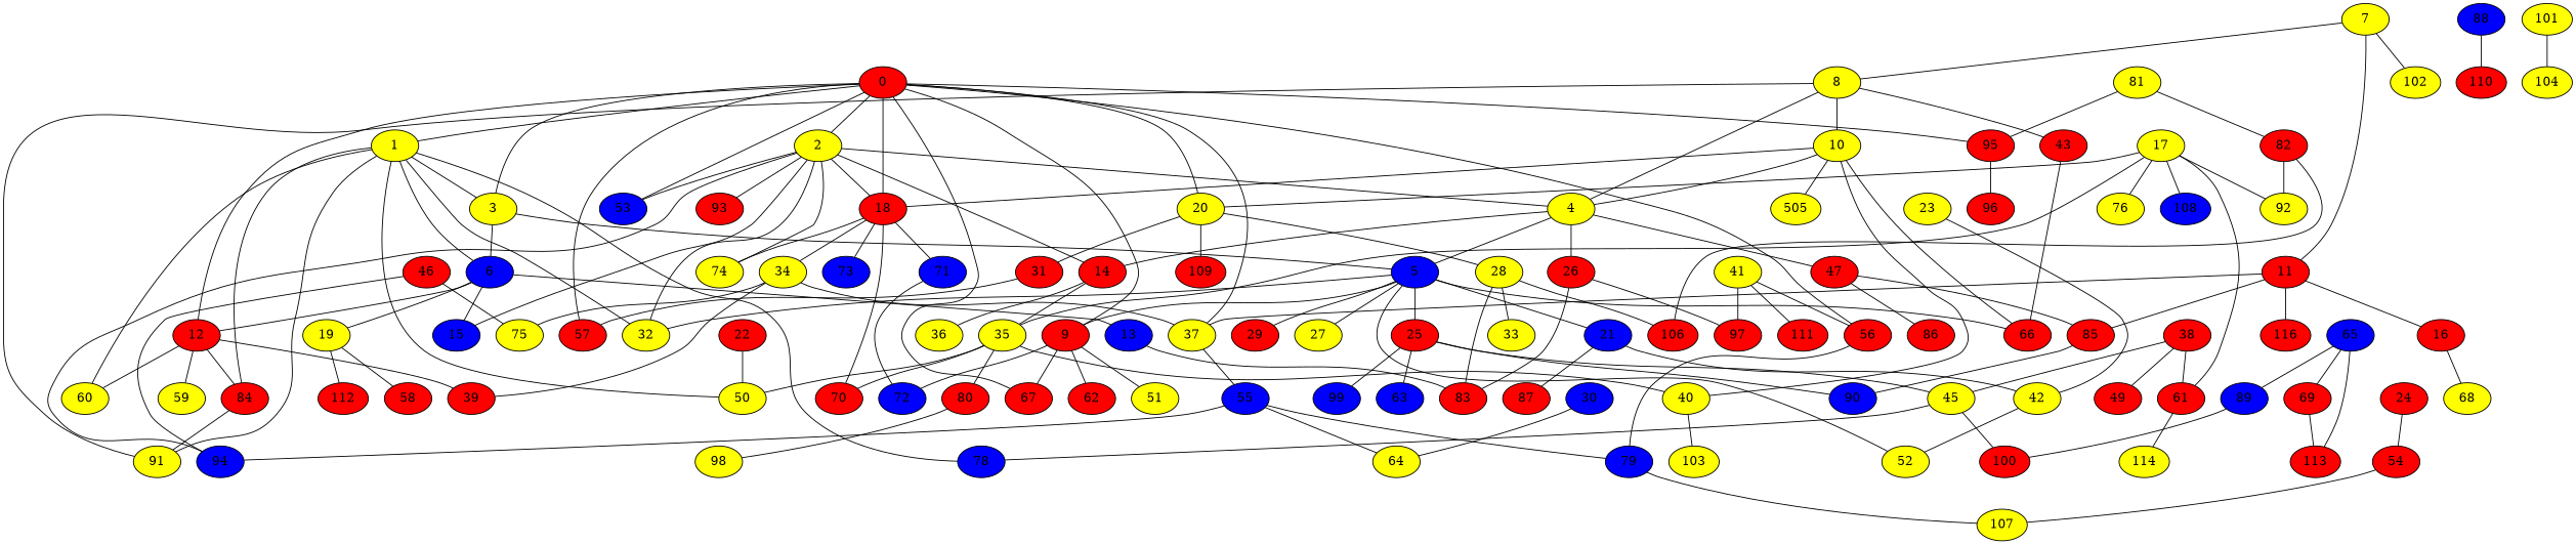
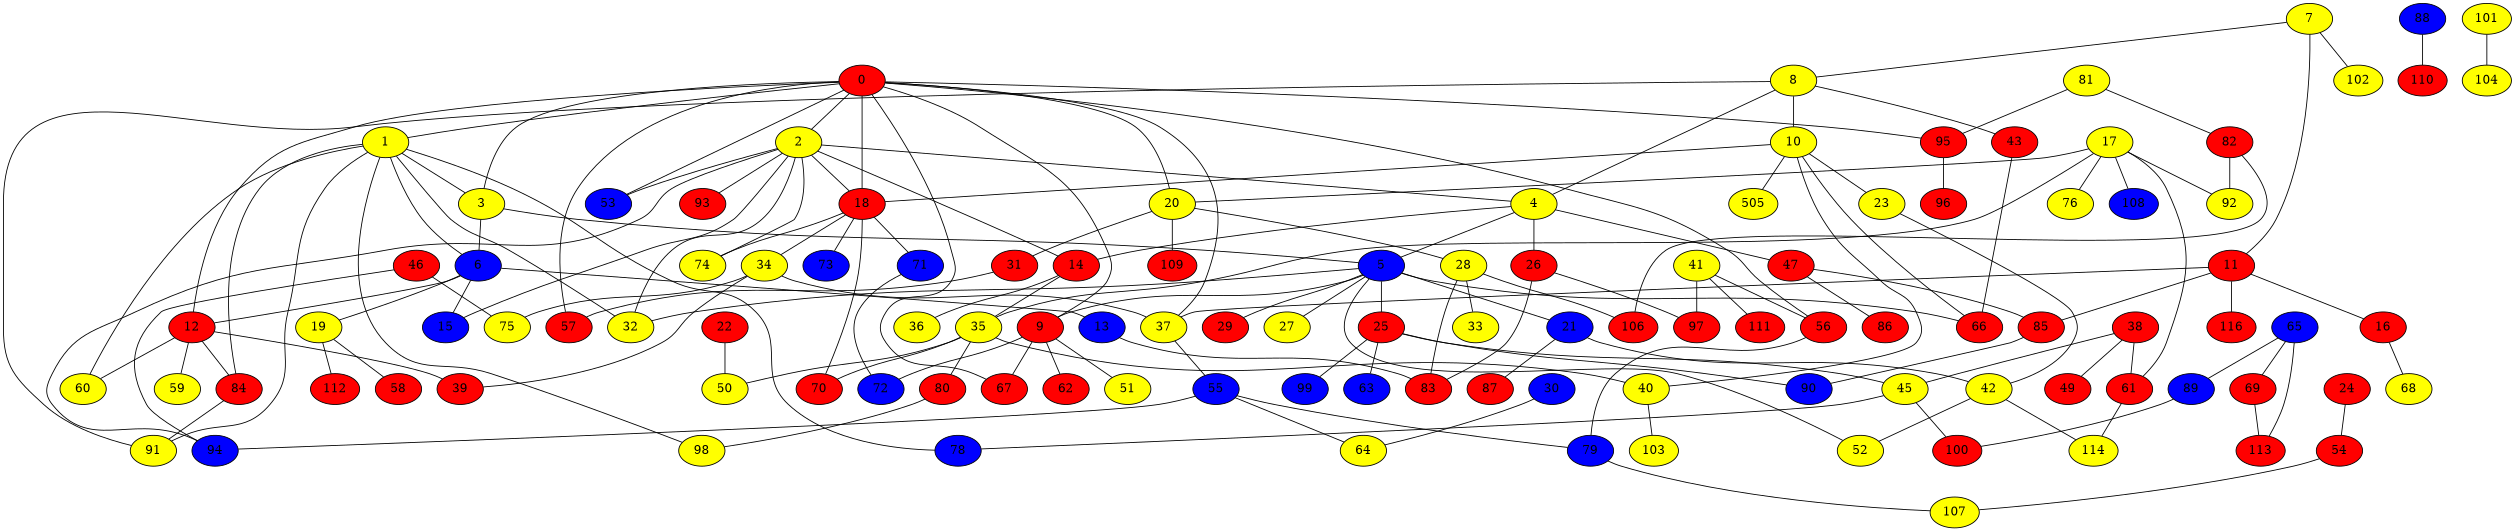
  graph {
    node [fillcolor=red style=filled]
    1 [fillcolor=yellow]
    0
    2 [fillcolor=yellow]
    3 [fillcolor=yellow]
    9
    12
    18
    20 [fillcolor=yellow]
    37 [fillcolor=yellow]
    53 [fillcolor=blue]
    56
    57
    67
    95
    6 [fillcolor=blue]
    32 [fillcolor=yellow]
    60 [fillcolor=yellow]
    78 [fillcolor=blue]
    84
    91 [fillcolor=yellow]
    98 [fillcolor=yellow]
    4 [fillcolor=yellow]
    14
    15 [fillcolor=blue]
    74 [fillcolor=yellow]
    93
    94 [fillcolor=blue]
    5 [fillcolor=blue]
    51 [fillcolor=yellow]
    62
    72 [fillcolor=blue]
    39
    59 [fillcolor=yellow]
    34 [fillcolor=yellow]
    70
    71 [fillcolor=blue]
    73 [fillcolor=blue]
    28 [fillcolor=yellow]
    31
    109
    55 [fillcolor=blue]
    79 [fillcolor=blue]
    96
    13 [fillcolor=blue]
    19 [fillcolor=yellow]
    8 [fillcolor=yellow]
    26
    47
    35 [fillcolor=yellow]
    36 [fillcolor=yellow]
    21 [fillcolor=blue]
    25
    27 [fillcolor=yellow]
    29
    52 [fillcolor=yellow]
    66
    10 [fillcolor=yellow]
    43
    83
    97
    85
    86
    42 [fillcolor=yellow]
    87
    45 [fillcolor=yellow]
    63 [fillcolor=blue]
    90 [fillcolor=blue]
    99 [fillcolor=blue]
    58
    112
    7 [fillcolor=yellow]
    11
    102 [fillcolor=yellow]
    16
    116
    23 [fillcolor=yellow]
    40 [fillcolor=yellow]
    n78 [fillcolor=yellow label=505]
    103 [fillcolor=yellow]
    68 [fillcolor=yellow]
    50 [fillcolor=yellow]
    80
    17 [fillcolor=yellow]
    61
    76 [fillcolor=yellow]
    92 [fillcolor=yellow]
    108 [fillcolor=blue]
    114 [fillcolor=yellow]
    75 [fillcolor=yellow]
    33 [fillcolor=yellow]
    106
    22
    24
    54
    107 [fillcolor=yellow]
    100
    30 [fillcolor=blue]
    64 [fillcolor=yellow]
    38
    49
    41 [fillcolor=yellow]
    111
    46
    65 [fillcolor=blue]
    69
    89 [fillcolor=blue]
    113
    81 [fillcolor=yellow]
    82
    88 [fillcolor=blue]
    110
    101 [fillcolor=yellow]
    104 [fillcolor=yellow]
    1 -- 3
    1 -- 6
    1 -- 32
    1 -- 60
    1 -- 78
    1 -- 84
    1 -- 91
-   1 -- 50
+   1 -- 98
    0 -- 1
    0 -- 2
    0 -- 3
    0 -- 9
    0 -- 12
    0 -- 18
    0 -- 20
    0 -- 37
    0 -- 53
    0 -- 56
    0 -- 57
    0 -- 67
    0 -- 95
    2 -- 18
    2 -- 53
    2 -- 32
    2 -- 4
    2 -- 14
    2 -- 15
    2 -- 74
    2 -- 93
    2 -- 94
    3 -- 6
    3 -- 5
    9 -- 67
    9 -- 51
    9 -- 62
    9 -- 72
    12 -- 60
    12 -- 84
    12 -- 39
    12 -- 59
    18 -- 74
    18 -- 34
    18 -- 70
    18 -- 71
    18 -- 73
    20 -- 28
    20 -- 31
    20 -- 109
    37 -- 55
    56 -- 79
    95 -- 96
    6 -- 12
    6 -- 15
    6 -- 13
    6 -- 19
    84 -- 91
    4 -- 14
    4 -- 5
    4 -- 8
    4 -- 26
    4 -- 47
    14 -- 35
    14 -- 36
    5 -- 9
    5 -- 32
    5 -- 21
    5 -- 25
    5 -- 27
    5 -- 29
    5 -- 52
    5 -- 66
    34 -- 37
    34 -- 39
    34 -- 75
    71 -- 72
    28 -- 83
    28 -- 33
    28 -- 106
    31 -- 57
    55 -- 94
    55 -- 79
    55 -- 64
    79 -- 107
    13 -- 83
    19 -- 58
    19 -- 112
    8 -- 91
    8 -- 10
    8 -- 43
    26 -- 83
    26 -- 97
    47 -- 85
    47 -- 86
    35 -- 70
    35 -- 40
    35 -- 50
    35 -- 80
    21 -- 42
    21 -- 87
    25 -- 45
    25 -- 63
    25 -- 90
    25 -- 99
    10 -- 18
    10 -- 66
-   10 -- 4
+   10 -- 23
    10 -- 40
    10 -- n78
    43 -- 66
    85 -- 90
    42 -- 52
+   42 -- 114
    45 -- 78
    45 -- 100
    7 -- 8
    7 -- 11
    7 -- 102
    11 -- 37
    11 -- 85
    11 -- 16
    11 -- 116
    16 -- 68
    23 -- 42
    40 -- 103
    80 -- 98
    17 -- 20
    17 -- 35
    17 -- 61
    17 -- 76
    17 -- 92
    17 -- 108
    61 -- 114
    22 -- 50
    24 -- 54
    54 -- 107
    30 -- 64
    38 -- 45
    38 -- 61
    38 -- 49
    41 -- 56
    41 -- 97
    41 -- 111
    46 -- 94
    46 -- 75
    65 -- 69
    65 -- 89
    65 -- 113
    69 -- 113
    89 -- 100
    81 -- 95
    81 -- 82
    82 -- 92
    82 -- 106
    88 -- 110
    101 -- 104
  }
